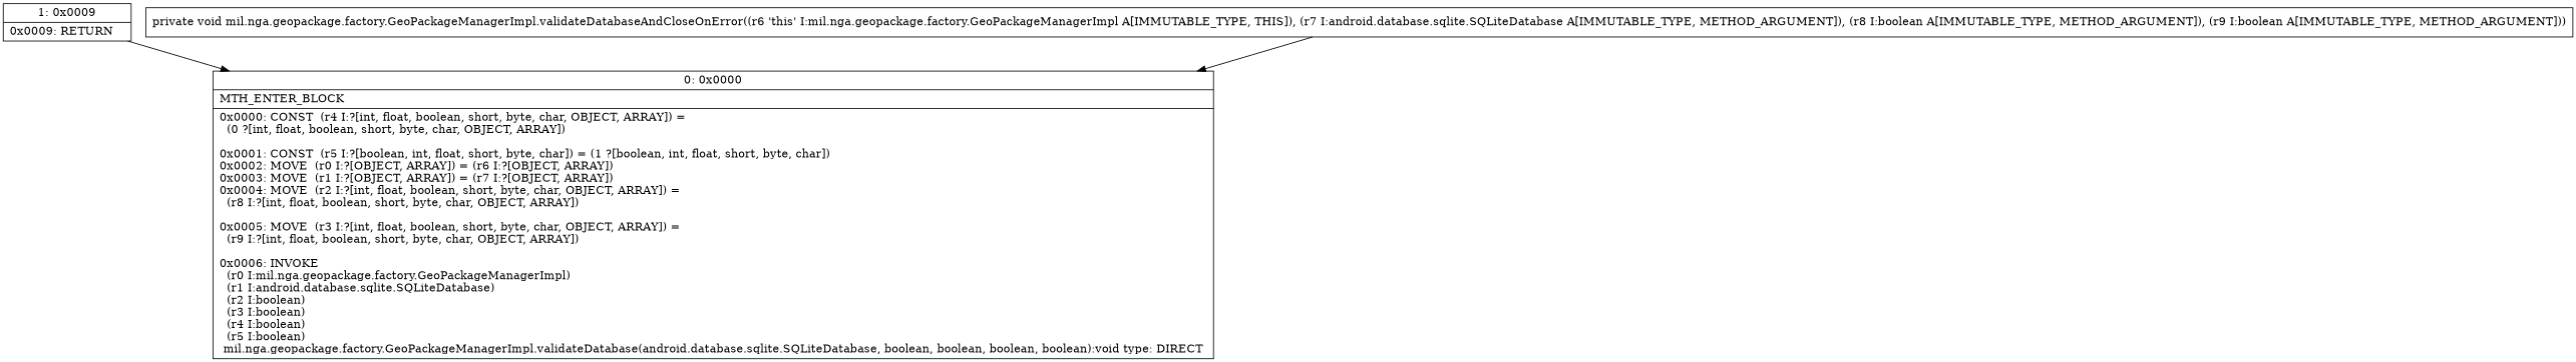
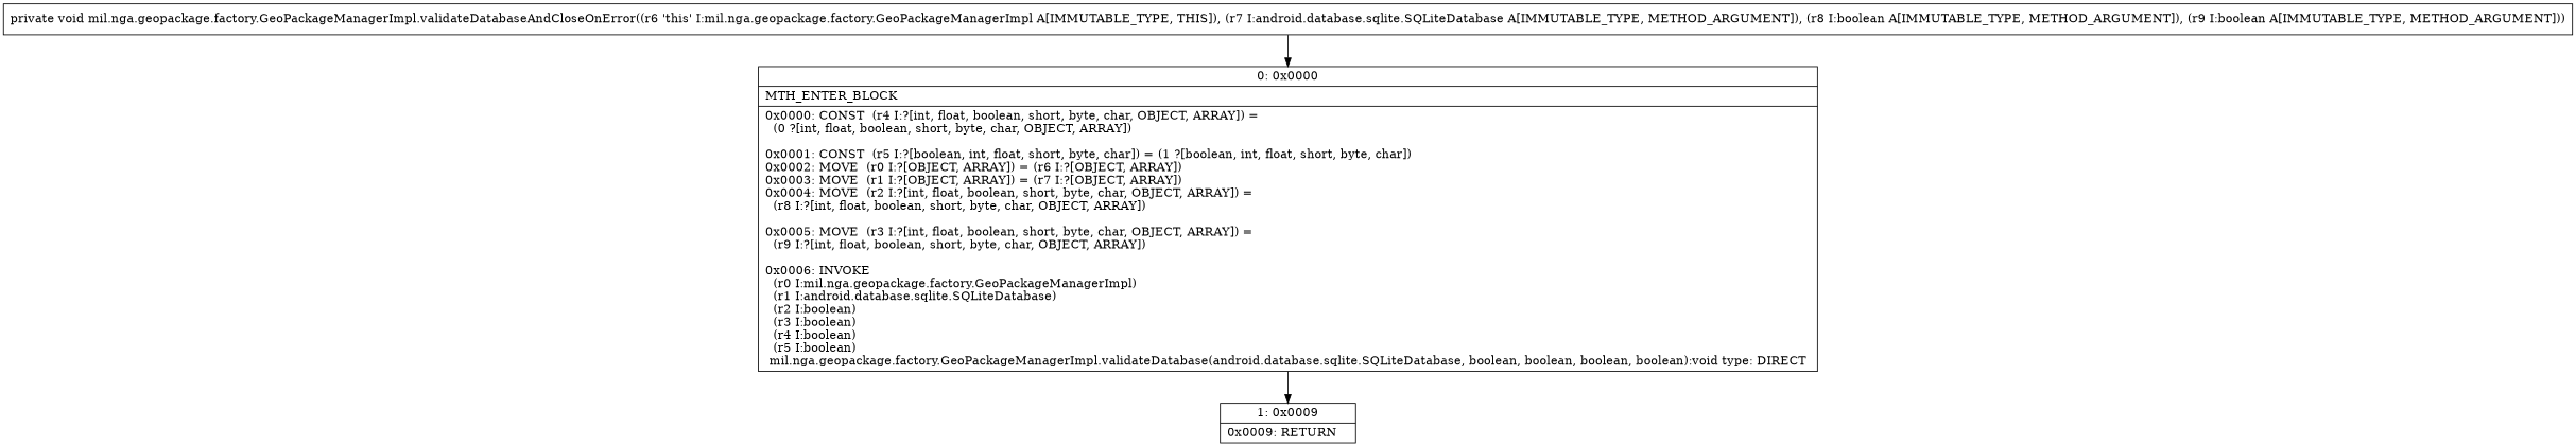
  digraph {
    node [shape=record]
    n1 [label="{0\:\ 0x0000|MTH_ENTER_BLOCK\l|0x0000: CONST  (r4 I:?[int, float, boolean, short, byte, char, OBJECT, ARRAY]) = \l  (0 ?[int, float, boolean, short, byte, char, OBJECT, ARRAY])\l \l0x0001: CONST  (r5 I:?[boolean, int, float, short, byte, char]) = (1 ?[boolean, int, float, short, byte, char]) \l0x0002: MOVE  (r0 I:?[OBJECT, ARRAY]) = (r6 I:?[OBJECT, ARRAY]) \l0x0003: MOVE  (r1 I:?[OBJECT, ARRAY]) = (r7 I:?[OBJECT, ARRAY]) \l0x0004: MOVE  (r2 I:?[int, float, boolean, short, byte, char, OBJECT, ARRAY]) = \l  (r8 I:?[int, float, boolean, short, byte, char, OBJECT, ARRAY])\l \l0x0005: MOVE  (r3 I:?[int, float, boolean, short, byte, char, OBJECT, ARRAY]) = \l  (r9 I:?[int, float, boolean, short, byte, char, OBJECT, ARRAY])\l \l0x0006: INVOKE  \l  (r0 I:mil.nga.geopackage.factory.GeoPackageManagerImpl)\l  (r1 I:android.database.sqlite.SQLiteDatabase)\l  (r2 I:boolean)\l  (r3 I:boolean)\l  (r4 I:boolean)\l  (r5 I:boolean)\l mil.nga.geopackage.factory.GeoPackageManagerImpl.validateDatabase(android.database.sqlite.SQLiteDatabase, boolean, boolean, boolean, boolean):void type: DIRECT \l}"]
    n2 [label="{1\:\ 0x0009|0x0009: RETURN   \l}"]
    n3 [label="{private void mil.nga.geopackage.factory.GeoPackageManagerImpl.validateDatabaseAndCloseOnError((r6 'this' I:mil.nga.geopackage.factory.GeoPackageManagerImpl A[IMMUTABLE_TYPE, THIS]), (r7 I:android.database.sqlite.SQLiteDatabase A[IMMUTABLE_TYPE, METHOD_ARGUMENT]), (r8 I:boolean A[IMMUTABLE_TYPE, METHOD_ARGUMENT]), (r9 I:boolean A[IMMUTABLE_TYPE, METHOD_ARGUMENT])) }"]
-   n2 -> n1
+   n1 -> n2
    n3 -> n1
  }
